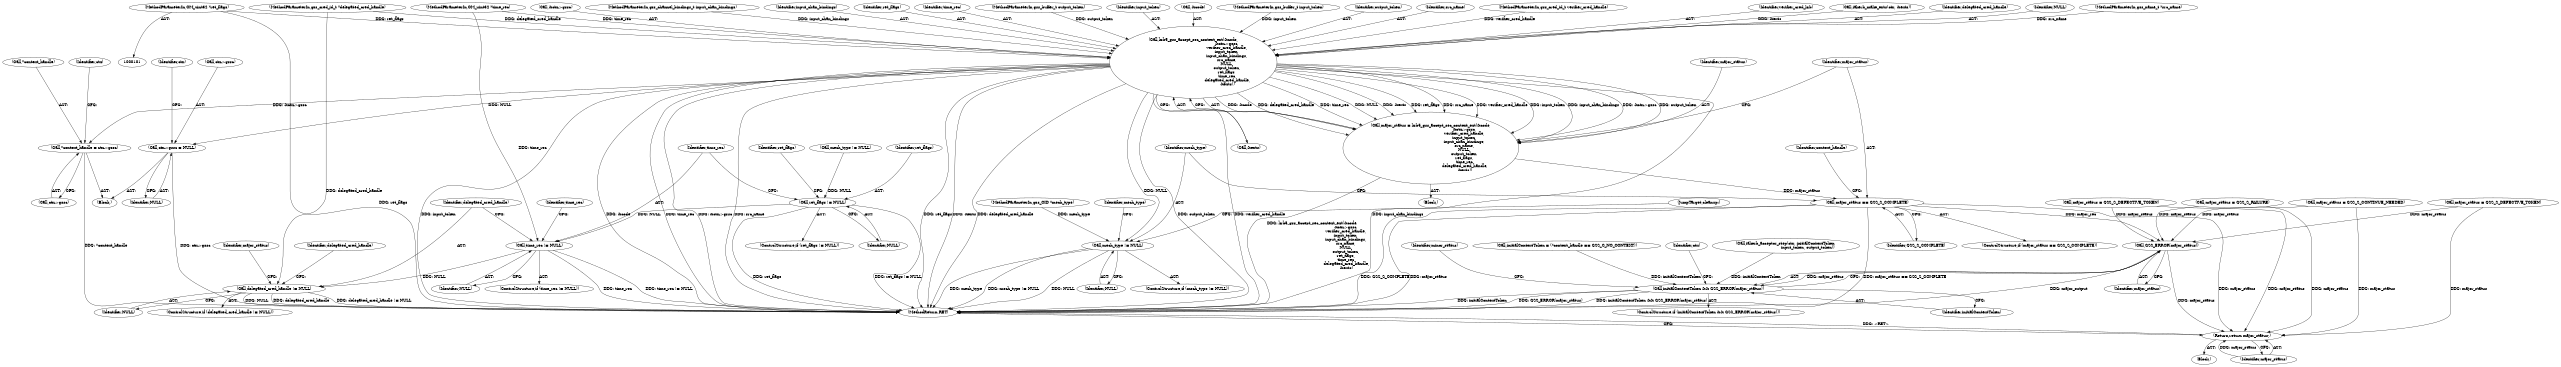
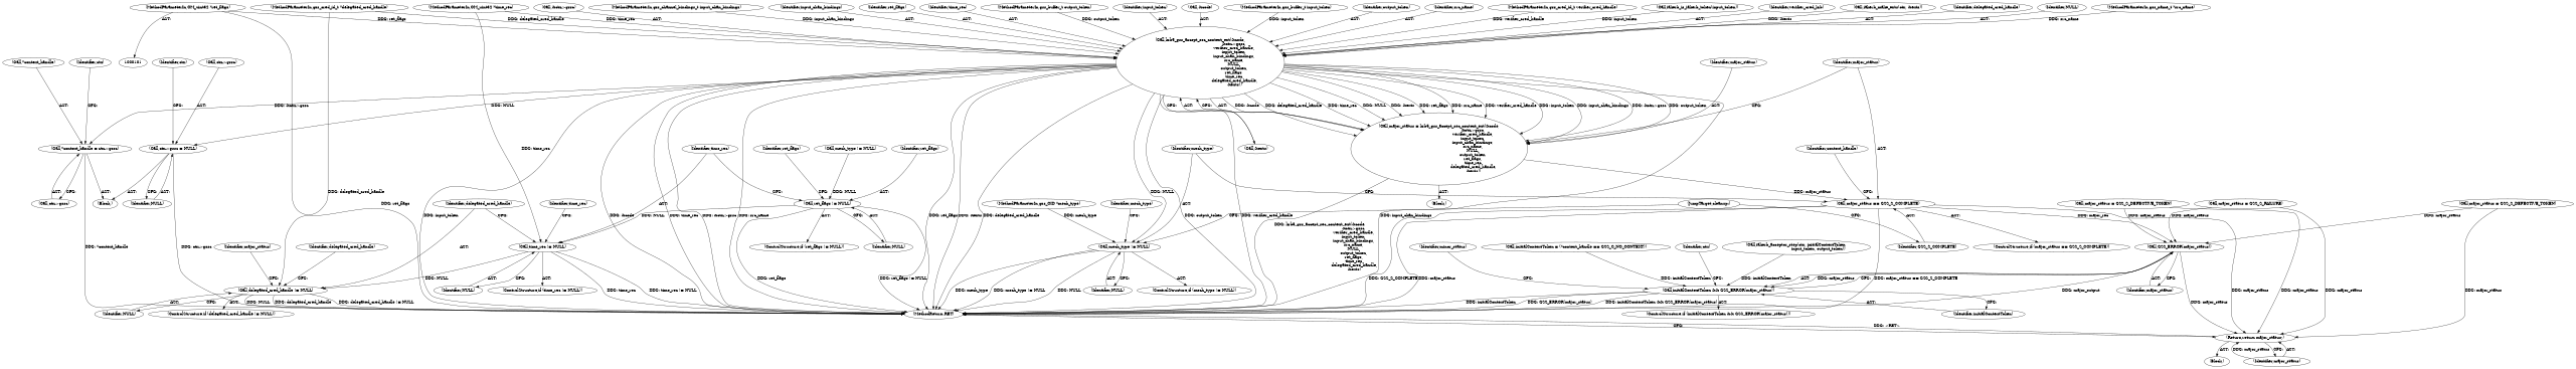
  digraph {
    n1 [label="(MethodParameterIn,OM_uint32 *ret_flags)"]
    n2 [label="(Call,krb5_gss_accept_sec_context_ext(&code,\n                                                       &ctx->gssc,\n                                                       verifier_cred_handle,\n                                                       input_token,\n                                                       input_chan_bindings,\n                                                       src_name,\n                                                       NULL,\n                                                       output_token,\n                                                       ret_flags,\n                                                        time_rec,\n                                                        delegated_cred_handle,\n                                                        &exts))"]
    n3 [label="(MethodReturn,RET)"]
    1000101
    n5 [label="(Call,ret_flags != NULL)"]
    n6 [label="(Call,time_rec != NULL)"]
    n7 [label="(ControlStructure,if (ret_flags != NULL))"]
    n8 [label="(Identifier,NULL)"]
    n9 [label="(Call,major_status = krb5_gss_accept_sec_context_ext(&code,\n                                                       &ctx->gssc,\n                                                       verifier_cred_handle,\n                                                       input_token,\n                                                       input_chan_bindings,\n                                                       src_name,\n                                                       NULL,\n                                                       output_token,\n                                                       ret_flags,\n                                                        time_rec,\n                                                        delegated_cred_handle,\n                                                        &exts))"]
    n10 [label="(Call,*context_handle = ctx->gssc)"]
    n11 [label="(Call,ctx->gssc = NULL)"]
    n12 [label="(Call,mech_type != NULL)"]
    n13 [label="(Call,&exts)"]
    n14 [label="(Return,return major_status;)"]
    n15 [label="(Call,delegated_cred_handle != NULL)"]
    n16 [label="(Identifier,NULL)"]
    n17 [label="(ControlStructure,if (time_rec != NULL))"]
    n18 [label="(ControlStructure,if (delegated_cred_handle != NULL))"]
    n19 [label="(Identifier,NULL)"]
    n20 [label="(Call,major_status == GSS_S_COMPLETE)"]
    n21 [label="(Block,)"]
    n22 [label="(Call,ctx->gssc)"]
    n23 [label="(Block,)"]
    n24 [label="(Identifier,NULL)"]
    n25 [label="(Identifier,NULL)"]
    n26 [label="(ControlStructure,if (mech_type != NULL))"]
    n27 [label="(Call,GSS_ERROR(major_status))"]
    n28 [label="(Identifier,GSS_S_COMPLETE)"]
    n29 [label="(ControlStructure,if (major_status == GSS_S_COMPLETE))"]
    n30 [label="(Call,initialContextToken && GSS_ERROR(major_status))"]
    n31 [label="(Identifier,major_status)"]
    n32 [label="(Block,)"]
    n33 [label="(Identifier,major_status)"]
    n34 [label="(Identifier,initialContextToken)"]
    n35 [label="(ControlStructure,if (initialContextToken && GSS_ERROR(major_status)))"]
    n36 [label="(Call,iakerb_make_exts(ctx, &exts))"]
    n37 [label="(Identifier,context_handle)"]
    n38 [label="(Identifier,delegated_cred_handle)"]
    n39 [label="(Identifier,delegated_cred_handle)"]
    n40 [label="(Identifier,major_status)"]
    n41 [label="(Identifier,major_status)"]
    n42 [label="(Call,major_status = GSS_S_DEFECTIVE_TOKEN)"]
    n43 [label="(Call,ctx->gssc)"]
    n44 [label="(Identifier,NULL)"]
    n45 [label="(MethodParameterIn,gss_cred_id_t *delegated_cred_handle)"]
    n46 [label="(Call,*context_handle)"]
    n47 [label="(MethodParameterIn,gss_name_t *src_name)"]
    n48 [label="(Identifier,ctx)"]
    n49 [label="(Call,mech_type != NULL)"]
    n50 [label="(Call,&ctx->gssc)"]
    n51 [label="(MethodParameterIn,gss_channel_bindings_t input_chan_bindings)"]
    n52 [label="(Identifier,input_chan_bindings)"]
    n53 [label="(Identifier,ret_flags)"]
    n54 [label="(Identifier,ret_flags)"]
    n55 [label="(Identifier,time_rec)"]
    n56 [label="(MethodParameterIn,gss_buffer_t output_token)"]
    n57 [label="(Identifier,ctx)"]
    n58 [label="(Identifier,ret_flags)"]
    n59 [label="(Call,major_status = GSS_S_DEFECTIVE_TOKEN)"]
    n60 [label="(MethodParameterIn,OM_uint32 *time_rec)"]
    n61 [label="(Identifier,input_token)"]
    n62 [label="(Call,major_status = GSS_S_FAILURE)"]
    n63 [label="(Identifier,ctx)"]
    n64 [label="(Call,&code)"]
    n65 [label="(Identifier,major_status)"]
    n66 [label="(MethodParameterIn,gss_buffer_t input_token)"]
    n67 [label="(Identifier,mech_type)"]
    n68 [label="(Identifier,minor_status)"]
    n69 [label="(Identifier,delegated_cred_handle)"]
-   n70 [label="(Call,major_status = GSS_S_CONTINUE_NEEDED)"]
    n71 [label="(Identifier,time_rec)"]
    n72 [label="(Identifier,output_token)"]
    n73 [label="(Identifier,src_name)"]
    n74 [label="(Call,initialContextToken = (*context_handle == GSS_C_NO_CONTEXT))"]
    n75 [label="(MethodParameterIn,gss_cred_id_t verifier_cred_handle)"]
    n76 [label="(MethodParameterIn,gss_OID *mech_type)"]
    n77 [label="(Call,iakerb_acceptor_step(ctx, initialContextToken,\n                                    input_token, output_token))"]
    n78 [label="(JumpTarget,cleanup:)"]
+   n79 [label="(Call,iakerb_is_iakerb_token(input_token))"]
    n80 [label="(Identifier,verifier_cred_krb)"]
    n81 [label="(Identifier,time_rec)"]
    n82 [label="(Identifier,mech_type)"]
    n1 -> n2 [label="DDG: ret_flags"]
    n1 -> n3 [label="DDG: ret_flags"]
    n1 -> 1000101 [label="AST: "]
    n2 -> n3 [label="DDG: verifier_cred_handle"]
    n2 -> n3 [label="DDG: input_token"]
    n2 -> n3 [label="DDG: &code"]
    n2 -> n3 [label="DDG: &ctx->gssc"]
    n2 -> n3 [label="DDG: ret_flags"]
    n2 -> n3 [label="DDG: &exts"]
    n2 -> n3 [label="DDG: delegated_cred_handle"]
    n2 -> n3 [label="DDG: output_token"]
    n2 -> n3 [label="DDG: time_rec"]
    n2 -> n3 [label="DDG: src_name"]
    n2 -> n3 [label="DDG: input_chan_bindings"]
    n2 -> n9 [label="AST: "]
    n2 -> n9 [label="DDG: &code"]
    n2 -> n9 [label="DDG: delegated_cred_handle"]
    n2 -> n9 [label="DDG: time_rec"]
    n2 -> n9 [label="DDG: NULL"]
    n2 -> n9 [label="DDG: &exts"]
    n2 -> n9 [label="DDG: ret_flags"]
    n2 -> n9 [label="DDG: src_name"]
    n2 -> n9 [label="DDG: verifier_cred_handle"]
    n2 -> n9 [label="DDG: input_token"]
    n2 -> n9 [label="DDG: input_chan_bindings"]
    n2 -> n9 [label="DDG: &ctx->gssc"]
    n2 -> n9 [label="DDG: output_token"]
    n2 -> n10 [label="DDG: &ctx->gssc"]
    n2 -> n11 [label="DDG: NULL"]
    n2 -> n12 [label="DDG: NULL"]
    n2 -> n13 [label="CFG: "]
    n3 -> n14 [label="CFG: "]
    n5 -> n3 [label="DDG: ret_flags != NULL"]
    n5 -> n3 [label="DDG: ret_flags"]
    n5 -> n6 [label="DDG: NULL"]
    n5 -> n7 [label="AST: "]
    n5 -> n8 [label="CFG: "]
    n6 -> n3 [label="DDG: time_rec != NULL"]
    n6 -> n3 [label="DDG: time_rec"]
    n6 -> n15 [label="DDG: NULL"]
    n6 -> n16 [label="CFG: "]
    n6 -> n17 [label="AST: "]
    n8 -> n5 [label="AST: "]
    n9 -> n2 [label="CFG: "]
    n9 -> n3 [label="DDG: krb5_gss_accept_sec_context_ext(&code,\n                                                       &ctx->gssc,\n                                                       verifier_cred_handle,\n                                                       input_token,\n                                                       input_chan_bindings,\n                                                       src_name,\n                                                       NULL,\n                                                       output_token,\n                                                       ret_flags,\n                                                        time_rec,\n                                                        delegated_cred_handle,\n                                                        &exts)"]
    n9 -> n20 [label="DDG: major_status"]
    n9 -> n21 [label="AST: "]
    n10 -> n3 [label="DDG: *context_handle"]
    n10 -> n22 [label="CFG: "]
    n10 -> n23 [label="AST: "]
    n11 -> n3 [label="DDG: ctx->gssc"]
    n11 -> n23 [label="AST: "]
    n11 -> n24 [label="CFG: "]
    n12 -> n3 [label="DDG: NULL"]
    n12 -> n3 [label="DDG: mech_type"]
    n12 -> n3 [label="DDG: mech_type != NULL"]
    n12 -> n25 [label="CFG: "]
    n12 -> n26 [label="AST: "]
    n13 -> n2 [label="AST: "]
    n14 -> n3 [label="DDG: <RET>"]
    n14 -> n32 [label="AST: "]
    n14 -> n33 [label="CFG: "]
    n15 -> n3 [label="DDG: delegated_cred_handle != NULL"]
    n15 -> n3 [label="DDG: NULL"]
    n15 -> n3 [label="DDG: delegated_cred_handle"]
    n15 -> n18 [label="AST: "]
    n15 -> n19 [label="CFG: "]
    n16 -> n6 [label="AST: "]
    n19 -> n15 [label="AST: "]
    n20 -> n3 [label="DDG: GSS_S_COMPLETE"]
    n20 -> n3 [label="DDG: major_status"]
    n20 -> n3 [label="DDG: major_status == GSS_S_COMPLETE"]
    n20 -> n14 [label="DDG: major_status"]
    n20 -> n27 [label="DDG: major_rec"]
-   n20 -> n28 [label="CFG: "]
+   n78 -> n28 [label="CFG: "]
    n20 -> n29 [label="AST: "]
    n22 -> n10 [label="AST: "]
    n24 -> n11 [label="AST: "]
    n25 -> n12 [label="AST: "]
    n27 -> n3 [label="DDG: major_output"]
    n27 -> n14 [label="DDG: major_status"]
    n27 -> n30 [label="AST: "]
    n27 -> n30 [label="DDG: major_status"]
    n27 -> n31 [label="CFG: "]
    n28 -> n20 [label="AST: "]
    n30 -> n3 [label="DDG: initialContextToken"]
    n30 -> n3 [label="DDG: GSS_ERROR(major_status)"]
    n30 -> n3 [label="DDG: initialContextToken && GSS_ERROR(major_status)"]
    n30 -> n27 [label="CFG: "]
    n30 -> n34 [label="CFG: "]
    n30 -> n35 [label="AST: "]
    n31 -> n27 [label="AST: "]
    n33 -> n14 [label="AST: "]
    n33 -> n14 [label="DDG: major_status"]
    n34 -> n30 [label="AST: "]
    n36 -> n2 [label="DDG: &exts"]
    n37 -> n20 [label="CFG: "]
    n38 -> n15 [label="CFG: "]
    n39 -> n2 [label="AST: "]
    n40 -> n9 [label="AST: "]
    n41 -> n15 [label="CFG: "]
    n42 -> n14 [label="DDG: major_status"]
    n42 -> n27 [label="DDG: major_status"]
    n43 -> n11 [label="AST: "]
    n44 -> n2 [label="AST: "]
    n45 -> n2 [label="DDG: delegated_cred_handle"]
    n45 -> n15 [label="DDG: delegated_cred_handle"]
    n46 -> n10 [label="AST: "]
    n47 -> n2 [label="DDG: src_name"]
    n48 -> n10 [label="CFG: "]
    n49 -> n5 [label="DDG: NULL"]
    n50 -> n2 [label="AST: "]
    n51 -> n2 [label="DDG: input_chan_bindings"]
    n52 -> n2 [label="AST: "]
    n53 -> n2 [label="AST: "]
    n54 -> n5 [label="AST: "]
    n55 -> n2 [label="AST: "]
    n56 -> n2 [label="DDG: output_token"]
    n57 -> n30 [label="CFG: "]
    n58 -> n5 [label="CFG: "]
    n59 -> n14 [label="DDG: major_status"]
    n59 -> n27 [label="DDG: major_status"]
    n60 -> n2 [label="DDG: time_rec"]
    n60 -> n6 [label="DDG: time_rec"]
    n61 -> n2 [label="AST: "]
    n62 -> n14 [label="DDG: major_status"]
    n62 -> n27 [label="DDG: major_status"]
    n63 -> n11 [label="CFG: "]
    n64 -> n2 [label="AST: "]
    n65 -> n9 [label="CFG: "]
    n65 -> n20 [label="AST: "]
    n66 -> n2 [label="DDG: input_token"]
    n67 -> n12 [label="CFG: "]
    n68 -> n30 [label="CFG: "]
    n69 -> n6 [label="CFG: "]
    n69 -> n15 [label="AST: "]
-   n70 -> n14 [label="DDG: major_status"]
-   n70 -> n27 [label="DDG: major_status"]
    n71 -> n6 [label="CFG: "]
    n72 -> n2 [label="AST: "]
    n73 -> n2 [label="AST: "]
    n74 -> n30 [label="DDG: initialContextToken"]
    n75 -> n2 [label="DDG: verifier_cred_handle"]
    n76 -> n12 [label="DDG: mech_type"]
    n77 -> n30 [label="DDG: initialContextToken"]
    n78 -> n12 [label="CFG: "]
+   n79 -> n2 [label="DDG: input_token"]
    n80 -> n2 [label="AST: "]
    n81 -> n5 [label="CFG: "]
    n81 -> n6 [label="AST: "]
    n82 -> n12 [label="AST: "]
    n82 -> n20 [label="CFG: "]
  }
